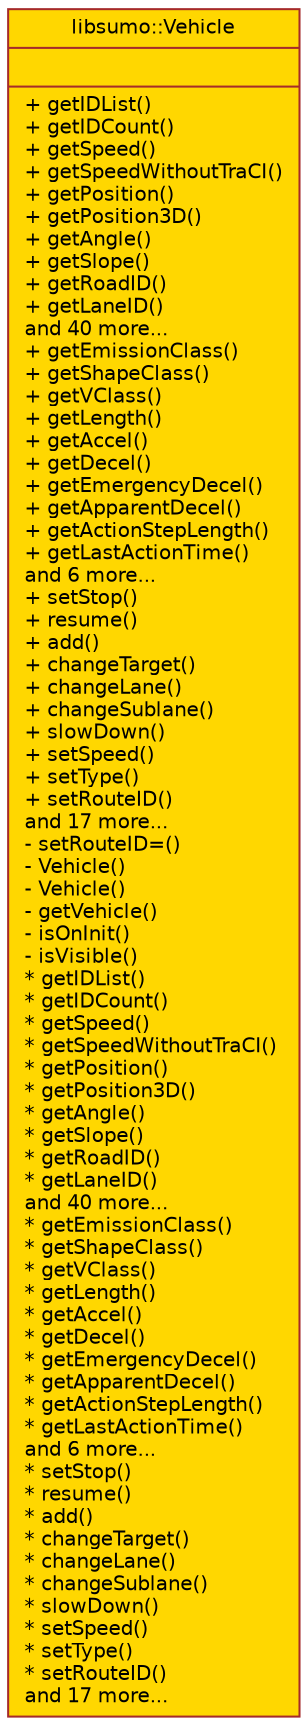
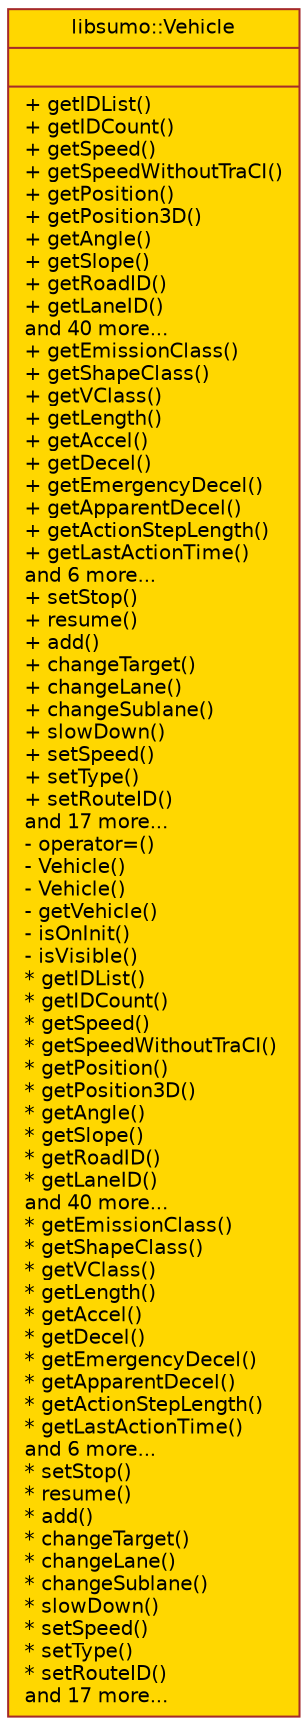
  digraph {
-   n1 [color=brown fillcolor=gold fontcolor=black fontname=Helvetica fontsize=10 height=0.2 label="{libsumo::Vehicle\n||+ getIDList()\l+ getIDCount()\l+ getSpeed()\l+ getSpeedWithoutTraCI()\l+ getPosition()\l+ getPosition3D()\l+ getAngle()\l+ getSlope()\l+ getRoadID()\l+ getLaneID()\land 40 more...\l+ getEmissionClass()\l+ getShapeClass()\l+ getVClass()\l+ getLength()\l+ getAccel()\l+ getDecel()\l+ getEmergencyDecel()\l+ getApparentDecel()\l+ getActionStepLength()\l+ getLastActionTime()\land 6 more...\l+ setStop()\l+ resume()\l+ add()\l+ changeTarget()\l+ changeLane()\l+ changeSublane()\l+ slowDown()\l+ setSpeed()\l+ setType()\l+ setRouteID()\land 17 more...\l- setRouteID=()\l- Vehicle()\l- Vehicle()\l- getVehicle()\l- isOnInit()\l- isVisible()\l* getIDList()\l* getIDCount()\l* getSpeed()\l* getSpeedWithoutTraCI()\l* getPosition()\l* getPosition3D()\l* getAngle()\l* getSlope()\l* getRoadID()\l* getLaneID()\land 40 more...\l* getEmissionClass()\l* getShapeClass()\l* getVClass()\l* getLength()\l* getAccel()\l* getDecel()\l* getEmergencyDecel()\l* getApparentDecel()\l* getActionStepLength()\l* getLastActionTime()\land 6 more...\l* setStop()\l* resume()\l* add()\l* changeTarget()\l* changeLane()\l* changeSublane()\l* slowDown()\l* setSpeed()\l* setType()\l* setRouteID()\land 17 more...\l}" shape=record style=filled width=0.4]
+   n1 [color=brown fillcolor=gold fontcolor=black fontname=Helvetica fontsize=10 height=0.2 label="{libsumo::Vehicle\n||+ getIDList()\l+ getIDCount()\l+ getSpeed()\l+ getSpeedWithoutTraCI()\l+ getPosition()\l+ getPosition3D()\l+ getAngle()\l+ getSlope()\l+ getRoadID()\l+ getLaneID()\land 40 more...\l+ getEmissionClass()\l+ getShapeClass()\l+ getVClass()\l+ getLength()\l+ getAccel()\l+ getDecel()\l+ getEmergencyDecel()\l+ getApparentDecel()\l+ getActionStepLength()\l+ getLastActionTime()\land 6 more...\l+ setStop()\l+ resume()\l+ add()\l+ changeTarget()\l+ changeLane()\l+ changeSublane()\l+ slowDown()\l+ setSpeed()\l+ setType()\l+ setRouteID()\land 17 more...\l- operator=()\l- Vehicle()\l- Vehicle()\l- getVehicle()\l- isOnInit()\l- isVisible()\l* getIDList()\l* getIDCount()\l* getSpeed()\l* getSpeedWithoutTraCI()\l* getPosition()\l* getPosition3D()\l* getAngle()\l* getSlope()\l* getRoadID()\l* getLaneID()\land 40 more...\l* getEmissionClass()\l* getShapeClass()\l* getVClass()\l* getLength()\l* getAccel()\l* getDecel()\l* getEmergencyDecel()\l* getApparentDecel()\l* getActionStepLength()\l* getLastActionTime()\land 6 more...\l* setStop()\l* resume()\l* add()\l* changeTarget()\l* changeLane()\l* changeSublane()\l* slowDown()\l* setSpeed()\l* setType()\l* setRouteID()\land 17 more...\l}" shape=record style=filled width=0.4]
  }
